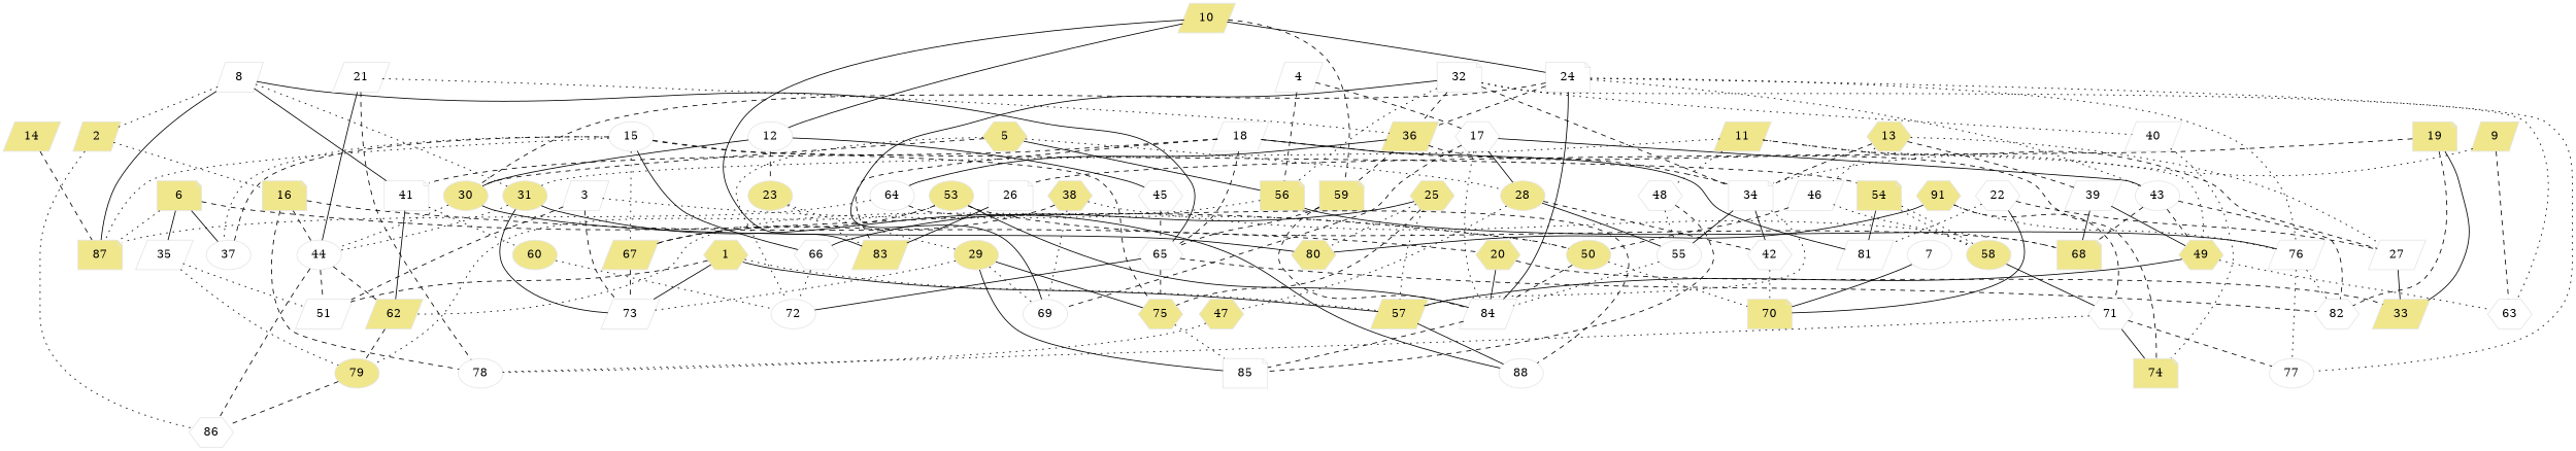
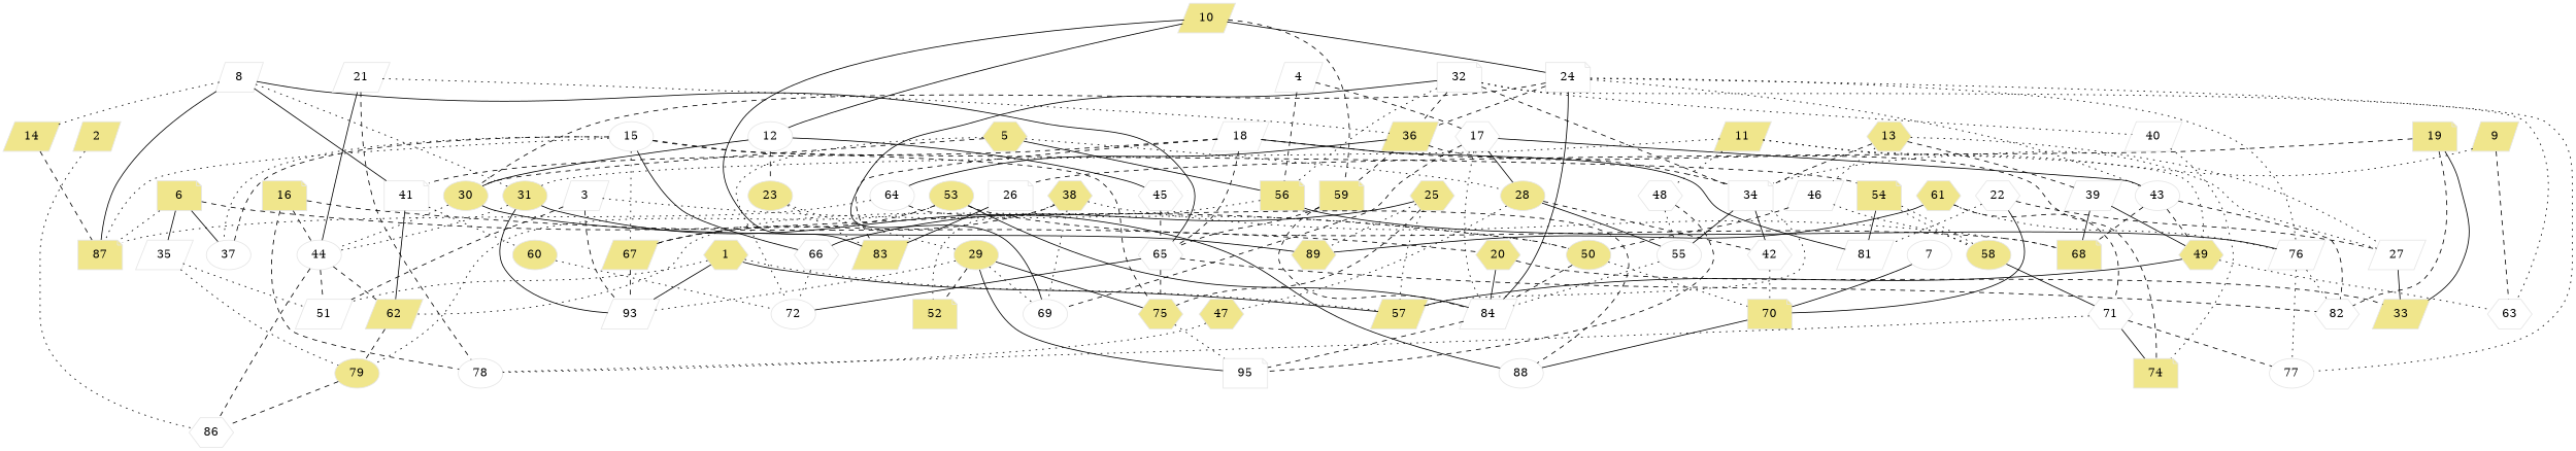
  graph {
    node [color=gray90 fillcolor=white shape=parallelogram style=filled]
    edge [style=dotted]
    1 [fillcolor=khaki shape=hexagon]
    51
    57 [fillcolor=khaki]
-   73
+   73 [label=93]
    16 [fillcolor=khaki shape=note]
    2 [fillcolor=khaki]
    86 [shape=hexagon]
    20 [fillcolor=khaki shape=hexagon]
    44 [shape=ellipse]
    78 [shape=ellipse]
    3
    50 [fillcolor=khaki shape=ellipse]
    70 [fillcolor=khaki shape=note]
    84
    4
    17 [shape=hexagon]
    56 [fillcolor=khaki shape=note]
    28 [fillcolor=khaki shape=ellipse]
    43 [shape=ellipse]
    69 [shape=ellipse]
    76
    62 [fillcolor=khaki]
    5 [fillcolor=khaki shape=hexagon]
    30 [fillcolor=khaki shape=ellipse]
    72 [shape=ellipse]
    42 [shape=hexagon]
    47 [fillcolor=khaki shape=hexagon]
    55 [shape=ellipse]
-   80 [fillcolor=khaki shape=hexagon]
+   80 [fillcolor=khaki shape=hexagon label=89]
    6 [fillcolor=khaki shape=note]
    35
    37 [shape=ellipse]
    87 [fillcolor=khaki shape=note]
    79 [fillcolor=khaki shape=ellipse]
    7 [shape=ellipse]
    45 [shape=hexagon]
    65 [shape=hexagon]
    88 [shape=ellipse]
    8
    14 [fillcolor=khaki]
    31 [fillcolor=khaki shape=ellipse]
    41 [shape=note]
    60 [fillcolor=khaki shape=ellipse]
    75 [fillcolor=khaki shape=hexagon]
    82 [shape=hexagon]
    34 [shape=note]
    9 [fillcolor=khaki]
    63 [shape=hexagon]
    12 [shape=ellipse]
    10 [fillcolor=khaki]
    24 [shape=note]
    59 [fillcolor=khaki shape=note]
    83 [fillcolor=khaki]
    23 [fillcolor=khaki shape=ellipse]
    36 [fillcolor=khaki]
    77 [shape=ellipse]
    11 [fillcolor=khaki]
    27
    48 [shape=hexagon]
    49 [fillcolor=khaki shape=hexagon]
    33 [fillcolor=khaki]
-   85 [shape=note]
+   85 [shape=note label=95]
    29 [fillcolor=khaki shape=ellipse]
    13 [fillcolor=khaki shape=hexagon]
    39
    46
    68 [fillcolor=khaki shape=note]
    58 [fillcolor=khaki shape=ellipse]
    15 [shape=ellipse]
    54 [fillcolor=khaki shape=note]
    66 [shape=hexagon]
    67 [fillcolor=khaki]
    81
    18
    19 [fillcolor=khaki shape=note]
    26 [shape=note]
    21
    64 [shape=ellipse]
    74 [fillcolor=khaki shape=note]
    22 [shape=hexagon]
+   52 [fillcolor=khaki shape=note]
    25 [fillcolor=khaki shape=hexagon]
    32 [shape=note]
    40
    38 [fillcolor=khaki shape=hexagon]
    71 [shape=hexagon]
    53 [fillcolor=khaki shape=ellipse]
-   61 [fillcolor=khaki shape=hexagon label=91]
-   1 -- 51 [style=dashed]
+   61 [fillcolor=khaki shape=hexagon]
+   1 -- 51
    1 -- 57 [style=solid]
    1 -- 57
    1 -- 73 [style=solid]
    16 -- 20 [style=dashed]
    16 -- 44 [style=dashed]
    16 -- 78 [style=dashed]
-   2 -- 16
    2 -- 86
    20 -- 84 [style=solid]
    20 -- 33 [style=dashed]
    44 -- 51 [style=dashed]
    44 -- 86 [style=dashed]
    44 -- 62 [style=dashed]
    3 -- 51 [style=dashed]
    3 -- 73 [style=dashed]
    3 -- 50
    50 -- 70
    50 -- 84 [style=dashed]
-   57 -- 88 [style=solid]
+   70 -- 88 [style=solid]
    84 -- 85 [style=dashed]
    4 -- 17 [style=dashed]
    4 -- 56 [style=dashed]
    17 -- 84
    17 -- 28 [style=solid]
    17 -- 43 [style=solid]
    17 -- 69 [style=dashed]
    56 -- 76 [style=solid]
    56 -- 62
    28 -- 42 [style=dashed]
    28 -- 47
    28 -- 55 [style=solid]
    43 -- 82 [style=dashed]
    43 -- 49 [style=dashed]
    43 -- 68 [style=dashed]
    76 -- 82
    76 -- 77
    62 -- 79 [style=dashed]
    5 -- 56 [style=solid]
    5 -- 28
    5 -- 30 [style=dashed]
    5 -- 72
    30 -- 44
    30 -- 80 [style=solid]
    42 -- 70
    47 -- 78
    55 -- 84
    6 -- 50 [style=dashed]
    6 -- 35 [style=solid]
    6 -- 37 [style=solid]
    6 -- 87
    35 -- 51
    35 -- 79
    79 -- 86 [style=dashed]
    7 -- 70 [style=solid]
    45 -- 65 [style=dashed]
    65 -- 72 [style=solid]
    65 -- 75 [style=dashed]
    65 -- 82 [style=dashed]
    8 -- 87 [style=solid]
    8 -- 65 [style=solid]
-   8 -- 2
+   8 -- 14
    8 -- 31
    8 -- 41 [style=solid]
    14 -- 87 [style=dashed]
    31 -- 73 [style=solid]
    31 -- 44
    31 -- 88 [style=solid]
    41 -- 62 [style=solid]
    41 -- 60
    60 -- 72
    75 -- 85
    34 -- 57
    34 -- 42 [style=solid]
    34 -- 55 [style=solid]
    9 -- 34
    9 -- 63 [style=dashed]
    12 -- 30 [style=solid]
    12 -- 45 [style=solid]
    12 -- 23 [style=dashed]
    10 -- 12 [style=solid]
    10 -- 24 [style=solid]
    10 -- 59 [style=dashed]
    10 -- 83 [style=solid]
    24 -- 84 [style=solid]
    24 -- 43
    24 -- 76
    24 -- 30 [style=dashed]
    24 -- 36 [style=dashed]
    24 -- 77
    59 -- 84 [style=dashed]
    59 -- 65 [style=dashed]
    23 -- 83
    23 -- 29
    36 -- 59 [style=dashed]
    36 -- 64 [style=solid]
    36 -- 74 [style=dashed]
    11 -- 31
-   11 -- 27 [style=dashed]
+   11 -- 27
    11 -- 48
    11 -- 49
    27 -- 33 [style=solid]
    48 -- 55
    48 -- 85 [style=dashed]
    49 -- 57 [style=solid]
    49 -- 63
    29 -- 73
    29 -- 69
    29 -- 75 [style=solid]
    29 -- 85 [style=solid]
+   29 -- 52 [style=dashed]
    13 -- 34 [style=dashed]
    13 -- 27
    13 -- 39 [style=dashed]
    13 -- 46
    39 -- 49 [style=solid]
    39 -- 68 [style=solid]
    46 -- 50 [style=dashed]
    46 -- 58
    58 -- 71 [style=solid]
    15 -- 37
    15 -- 37 [style=dashed]
    15 -- 87
    15 -- 75 [style=dashed]
    15 -- 54 [style=dashed]
    15 -- 66 [style=solid]
    15 -- 67
    54 -- 58
    54 -- 58
    54 -- 81 [style=solid]
    66 -- 72
    67 -- 73 [style=dashed]
    18 -- 65 [style=dashed]
    18 -- 41 [style=dashed]
    18 -- 34 [style=dashed]
    18 -- 83 [style=dashed]
    18 -- 81 [style=solid]
    19 -- 82 [style=dashed]
    19 -- 33 [style=solid]
    19 -- 26 [style=dashed]
    26 -- 83 [style=solid]
    21 -- 44 [style=solid]
    21 -- 78 [style=dashed]
    21 -- 36
    64 -- 87
    64 -- 88 [style=dashed]
    22 -- 70 [style=solid]
    22 -- 27 [style=dashed]
    22 -- 81
    25 -- 57
    25 -- 80
    25 -- 75 [style=dashed]
    25 -- 66 [style=solid]
    32 -- 56
    32 -- 69 [style=solid]
    32 -- 34 [style=dashed]
    32 -- 63
    32 -- 36 [style=dashed]
    32 -- 40
    40 -- 74
    38 -- 69
    38 -- 68
    38 -- 67 [style=dashed]
+   38 -- 52
    71 -- 78
    71 -- 77 [style=dashed]
    71 -- 74 [style=solid]
    53 -- 84 [style=solid]
    53 -- 79
    53 -- 68 [style=dashed]
    53 -- 67 [style=dashed]
    61 -- 76
    61 -- 80 [style=solid]
    61 -- 71 [style=dashed]
  }
